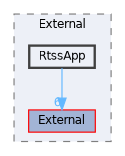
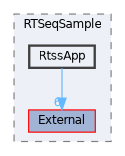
  digraph {
    compound=true
    node [fontname=Helvetica fontsize=10 shape=box]
    n1 [color=red fillcolor="#a2b4d6" height=0.2 label=External style=filled width=0.4]
    n2 [color=grey25 fillcolor="#edf0f7" height=0.2 label=RtssApp style="filled,bold" width=0.4]
    subgraph cluster_1 {
      bgcolor="#edf0f7"
      fontname=Helvetica
      fontsize=10
-     label=External
+     label=RTSeqSample
      pencolor=grey50
      style="filled,dashed"
      n1
      n2
    }
    n2 -> n1 [color=steelblue1 fontcolor=steelblue1 fontname=Helvetica fontsize=10 headlabel=6 labeldistance=1.5 labelfontname=Helvetica labelfontsize=10]
  }
